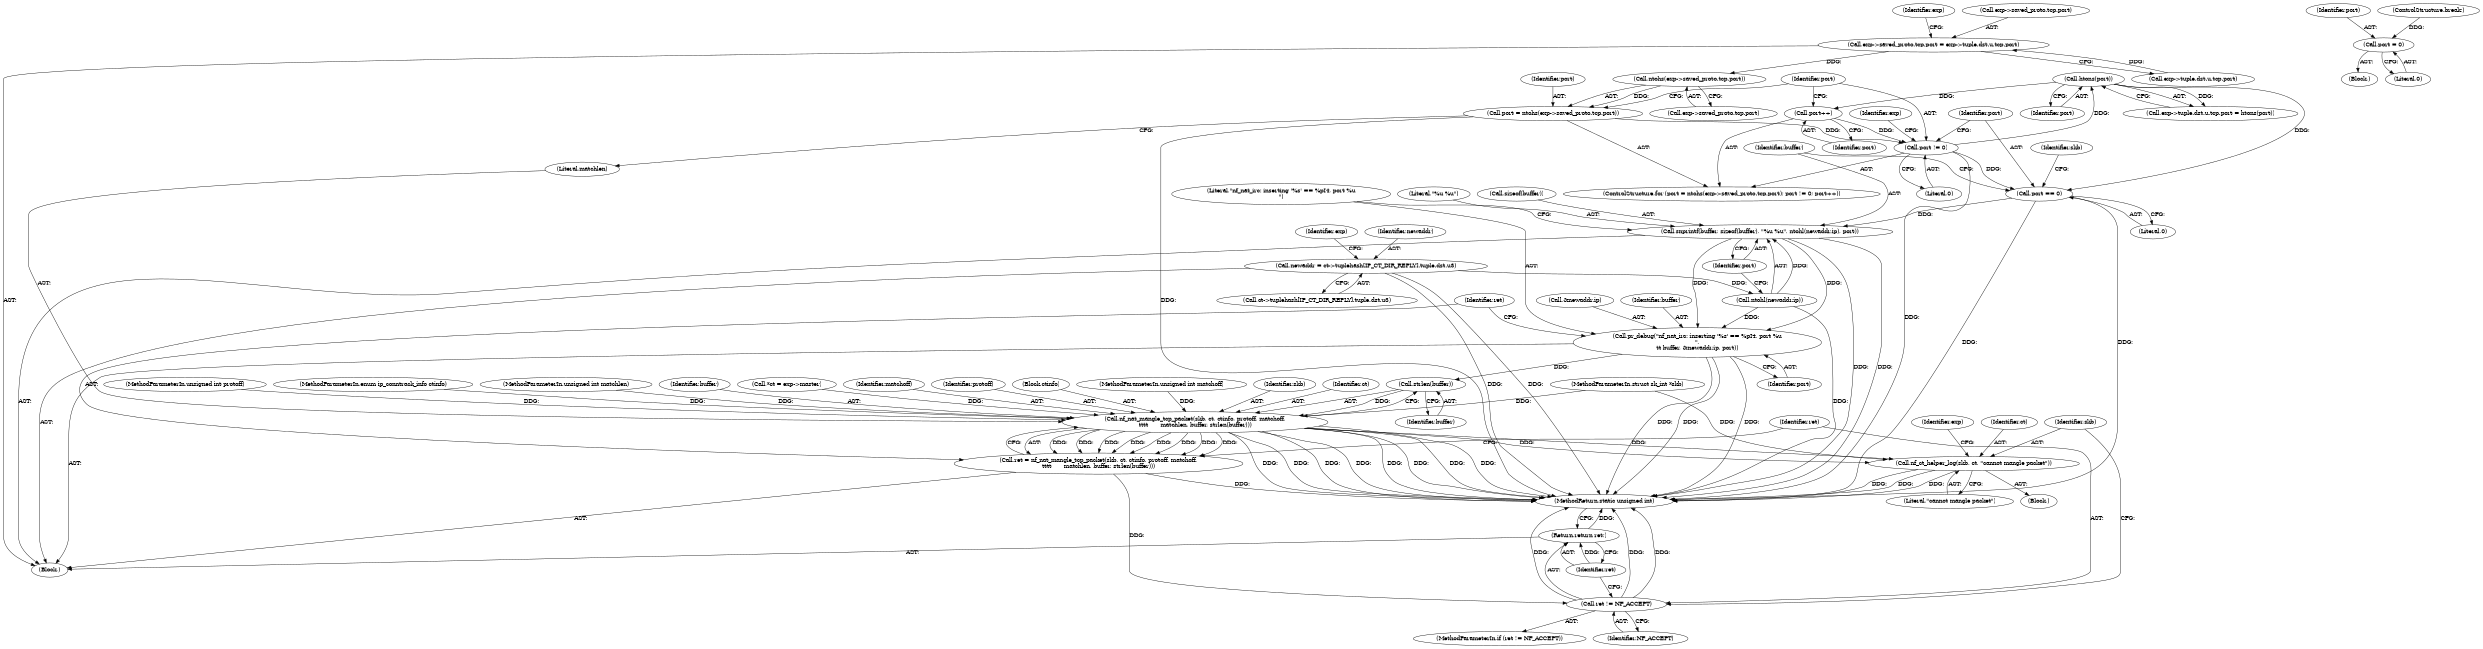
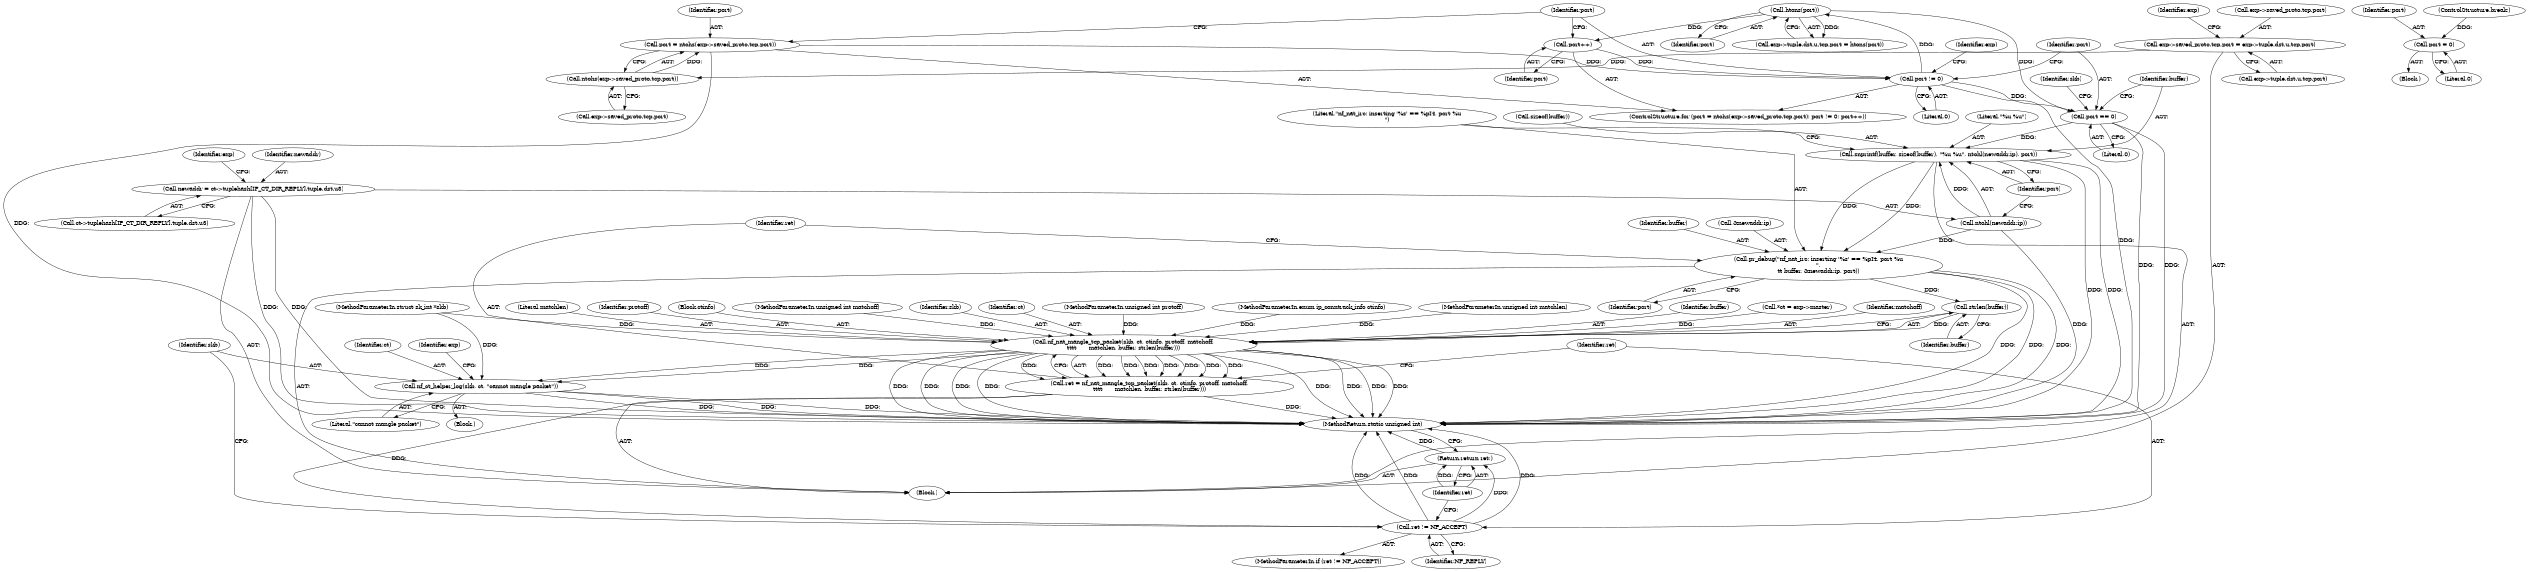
  digraph {
    n1 [label="(Call,snprintf(buffer, sizeof(buffer), \"%u %u\", ntohl(newaddr.ip), port))"]
    n2 [label="(Call,pr_debug(\"nf_nat_irc: inserting '%s' == %pI4, port %u\n\",\n\t\t buffer, &newaddr.ip, port))"]
    n3 [label="(Identifier,port)"]
    n4 [label="(Block,)"]
    n5 [label="(MethodReturn,static unsigned int)"]
    n6 [label="(Call,strlen(buffer))"]
    n7 [label="(Identifier,port)"]
    n8 [label="(Call,ntohl(newaddr.ip))"]
    n9 [label="(Return,return ret;)"]
    n10 [label="(Call,newaddr = ct->tuplehash[IP_CT_DIR_REPLY].tuple.dst.u3)"]
    n11 [label="(Call,ct->tuplehash[IP_CT_DIR_REPLY].tuple.dst.u3)"]
    n12 [label="(Call,port == 0)"]
    n13 [label="(Literal,0)"]
    n14 [label="(Call,htons(port))"]
    n15 [label="(Call,port++)"]
    n16 [label="(Identifier,port)"]
    n17 [label="(Call,exp->tuple.dst.u.tcp.port = htons(port))"]
    n18 [label="(Call,port != 0)"]
    n19 [label="(ControlStructure,for (port = ntohs(exp->saved_proto.tcp.port); port != 0; port++))"]
    n20 [label="(Identifier,port)"]
    n21 [label="(Literal,0)"]
    n22 [label="(Call,port = ntohs(exp->saved_proto.tcp.port))"]
    n23 [label="(Call,ntohs(exp->saved_proto.tcp.port))"]
    n24 [label="(Call,exp->saved_proto.tcp.port)"]
    n25 [label="(Call,exp->saved_proto.tcp.port = exp->tuple.dst.u.tcp.port)"]
    n26 [label="(Call,exp->tuple.dst.u.tcp.port)"]
    n27 [label="(Call,port = 0)"]
    n28 [label="(Block,)"]
    n29 [label="(Literal,0)"]
    n30 [label="(Call,nf_nat_mangle_tcp_packet(skb, ct, ctinfo, protoff, matchoff,\n\t\t\t\t       matchlen, buffer, strlen(buffer)))"]
    n31 [label="(Identifier,buffer)"]
    n32 [label="(Call,ret = nf_nat_mangle_tcp_packet(skb, ct, ctinfo, protoff, matchoff,\n\t\t\t\t       matchlen, buffer, strlen(buffer)))"]
    n33 [label="(Call,nf_ct_helper_log(skb, ct, \"cannot mangle packet\"))"]
    n34 [label="(Call,ret != NF_ACCEPT)"]
    n35 [label="(Literal,\"cannot mangle packet\")"]
    n36 [label="(Block,)"]
    n37 [label="(MethodParameterIn,if (ret != NF_ACCEPT))"]
-   n38 [label="(Identifier,NF_ACCEPT)"]
+   n38 [label="(Identifier,NF_REPLY)"]
    n39 [label="(Identifier,ret)"]
    n40 [label="(Identifier,exp)"]
    n41 [label="(Identifier,exp)"]
    n42 [label="(Identifier,buffer)"]
    n43 [label="(Identifier,buffer)"]
    n44 [label="(Call,*ct = exp->master)"]
    n45 [label="(Identifier,port)"]
    n46 [label="(Identifier,matchoff)"]
    n47 [label="(Identifier,newaddr)"]
    n48 [label="(Identifier,skb)"]
    n49 [label="(Identifier,ct)"]
    n50 [label="(Identifier,port)"]
    n51 [label="(Literal,matchlen)"]
    n52 [label="(Identifier,protoff)"]
    n53 [label="(MethodParameterIn,struct sk_int *skb)"]
    n54 [label="(Block,ctinfo)"]
    n55 [label="(Call,&newaddr.ip)"]
    n56 [label="(MethodParameterIn,unsigned int matchoff)"]
    n57 [label="(Call,sizeof(buffer))"]
    n58 [label="(Identifier,skb)"]
    n59 [label="(Identifier,ret)"]
    n60 [label="(Identifier,ct)"]
    n61 [label="(Identifier,port)"]
    n62 [label="(Identifier,port)"]
    n63 [label="(MethodParameterIn,unsigned int protoff)"]
    n64 [label="(MethodParameterIn,enum ip_conntrack_info ctinfo)"]
    n65 [label="(Literal,\"%u %u\")"]
    n66 [label="(Identifier,exp)"]
    n67 [label="(ControlStructure,break;)"]
    n68 [label="(Identifier,buffer)"]
    n69 [label="(Literal,\"nf_nat_irc: inserting '%s' == %pI4, port %u\n\")"]
    n70 [label="(MethodParameterIn,unsigned int matchlen)"]
    n71 [label="(Identifier,exp)"]
    n72 [label="(Identifier,ret)"]
    n73 [label="(Identifier,skb)"]
    n74 [label="(Call,exp->saved_proto.tcp.port)"]
    n1 -> n2 [label="DDG: "]
    n1 -> n2 [label="DDG: "]
    n1 -> n3 [label="CFG: "]
    n1 -> n4 [label="AST: "]
    n1 -> n5 [label="DDG: "]
    n1 -> n5 [label="DDG: "]
    n2 -> n4 [label="AST: "]
    n2 -> n5 [label="DDG: "]
    n2 -> n5 [label="DDG: "]
    n2 -> n5 [label="DDG: "]
    n2 -> n6 [label="DDG: "]
    n2 -> n7 [label="CFG: "]
    n3 -> n1 [label="AST: "]
    n3 -> n8 [label="CFG: "]
    n5 -> n9 [label="CFG: "]
    n6 -> n30 [label="AST: "]
    n6 -> n30 [label="DDG: "]
    n6 -> n31 [label="CFG: "]
    n7 -> n2 [label="AST: "]
    n8 -> n1 [label="AST: "]
    n8 -> n1 [label="DDG: "]
    n8 -> n2 [label="DDG: "]
    n8 -> n5 [label="DDG: "]
    n9 -> n4 [label="AST: "]
    n9 -> n5 [label="DDG: "]
    n9 -> n39 [label="CFG: "]
    n10 -> n4 [label="AST: "]
    n10 -> n5 [label="DDG: "]
    n10 -> n5 [label="DDG: "]
-   n10 -> n8 [label="DDG: "]
+   n10 -> n8 [label="AST: "]
    n10 -> n11 [label="CFG: "]
    n11 -> n10 [label="AST: "]
    n12 -> n1 [label="DDG: "]
    n12 -> n5 [label="DDG: "]
    n12 -> n5 [label="DDG: "]
    n12 -> n13 [label="CFG: "]
    n13 -> n12 [label="AST: "]
    n14 -> n12 [label="DDG: "]
    n14 -> n15 [label="DDG: "]
    n14 -> n16 [label="CFG: "]
    n14 -> n17 [label="AST: "]
    n14 -> n17 [label="DDG: "]
    n15 -> n18 [label="DDG: "]
    n15 -> n19 [label="AST: "]
    n15 -> n20 [label="CFG: "]
    n16 -> n14 [label="AST: "]
    n17 -> n14 [label="CFG: "]
    n18 -> n5 [label="DDG: "]
    n18 -> n12 [label="DDG: "]
    n18 -> n14 [label="DDG: "]
    n18 -> n19 [label="AST: "]
    n18 -> n21 [label="CFG: "]
    n20 -> n15 [label="AST: "]
    n21 -> n18 [label="AST: "]
    n22 -> n5 [label="DDG: "]
    n22 -> n18 [label="DDG: "]
    n22 -> n19 [label="AST: "]
-   n22 -> n51 [label="CFG: "]
+   n22 -> n23 [label="CFG: "]
    n23 -> n22 [label="AST: "]
    n23 -> n22 [label="DDG: "]
    n23 -> n24 [label="CFG: "]
    n24 -> n23 [label="AST: "]
    n25 -> n4 [label="AST: "]
    n25 -> n23 [label="DDG: "]
    n25 -> n26 [label="CFG: "]
-   n26 -> n25 [label="DDG: "]
+   n26 -> n25 [label="AST: "]
    n27 -> n28 [label="AST: "]
    n27 -> n29 [label="CFG: "]
    n29 -> n27 [label="AST: "]
    n30 -> n5 [label="DDG: "]
    n30 -> n5 [label="DDG: "]
    n30 -> n5 [label="DDG: "]
    n30 -> n5 [label="DDG: "]
    n30 -> n5 [label="DDG: "]
    n30 -> n5 [label="DDG: "]
    n30 -> n5 [label="DDG: "]
    n30 -> n5 [label="DDG: "]
    n30 -> n6 [label="CFG: "]
    n30 -> n32 [label="AST: "]
    n30 -> n32 [label="DDG: "]
    n30 -> n32 [label="DDG: "]
    n30 -> n32 [label="DDG: "]
    n30 -> n32 [label="DDG: "]
    n30 -> n32 [label="DDG: "]
    n30 -> n32 [label="DDG: "]
    n30 -> n32 [label="DDG: "]
    n30 -> n32 [label="DDG: "]
    n30 -> n33 [label="DDG: "]
    n30 -> n33 [label="DDG: "]
    n31 -> n6 [label="AST: "]
    n32 -> n4 [label="AST: "]
    n32 -> n5 [label="DDG: "]
    n32 -> n30 [label="CFG: "]
    n32 -> n34 [label="DDG: "]
    n33 -> n5 [label="DDG: "]
    n33 -> n5 [label="DDG: "]
    n33 -> n5 [label="DDG: "]
    n33 -> n35 [label="CFG: "]
    n33 -> n36 [label="AST: "]
    n34 -> n5 [label="DDG: "]
    n34 -> n5 [label="DDG: "]
    n34 -> n5 [label="DDG: "]
-   n34 -> n9 [label="AST: "]
+   n34 -> n9 [label="DDG: "]
    n34 -> n37 [label="AST: "]
    n34 -> n38 [label="CFG: "]
    n35 -> n33 [label="AST: "]
    n38 -> n34 [label="AST: "]
    n39 -> n9 [label="AST: "]
    n39 -> n9 [label="DDG: "]
    n39 -> n34 [label="CFG: "]
    n40 -> n33 [label="CFG: "]
    n41 -> n25 [label="CFG: "]
    n42 -> n2 [label="AST: "]
    n43 -> n30 [label="AST: "]
    n44 -> n30 [label="DDG: "]
    n45 -> n12 [label="AST: "]
    n45 -> n18 [label="CFG: "]
    n46 -> n30 [label="AST: "]
    n47 -> n10 [label="AST: "]
    n48 -> n33 [label="AST: "]
    n48 -> n34 [label="CFG: "]
    n49 -> n33 [label="AST: "]
    n50 -> n22 [label="AST: "]
    n51 -> n30 [label="AST: "]
    n52 -> n30 [label="AST: "]
    n53 -> n30 [label="DDG: "]
    n53 -> n33 [label="DDG: "]
    n54 -> n30 [label="AST: "]
    n55 -> n2 [label="AST: "]
    n56 -> n30 [label="DDG: "]
    n57 -> n1 [label="AST: "]
    n58 -> n30 [label="AST: "]
    n59 -> n32 [label="CFG: "]
    n59 -> n34 [label="AST: "]
    n60 -> n30 [label="AST: "]
    n61 -> n15 [label="CFG: "]
    n61 -> n18 [label="AST: "]
    n61 -> n22 [label="CFG: "]
    n62 -> n27 [label="AST: "]
    n63 -> n30 [label="DDG: "]
    n64 -> n30 [label="DDG: "]
    n65 -> n1 [label="AST: "]
    n66 -> n10 [label="CFG: "]
    n67 -> n27 [label="DDG: "]
    n68 -> n1 [label="AST: "]
    n68 -> n12 [label="CFG: "]
    n69 -> n1 [label="CFG: "]
    n69 -> n2 [label="AST: "]
    n70 -> n30 [label="DDG: "]
    n71 -> n18 [label="CFG: "]
    n72 -> n2 [label="CFG: "]
    n72 -> n32 [label="AST: "]
    n73 -> n12 [label="CFG: "]
    n74 -> n25 [label="AST: "]
  }
